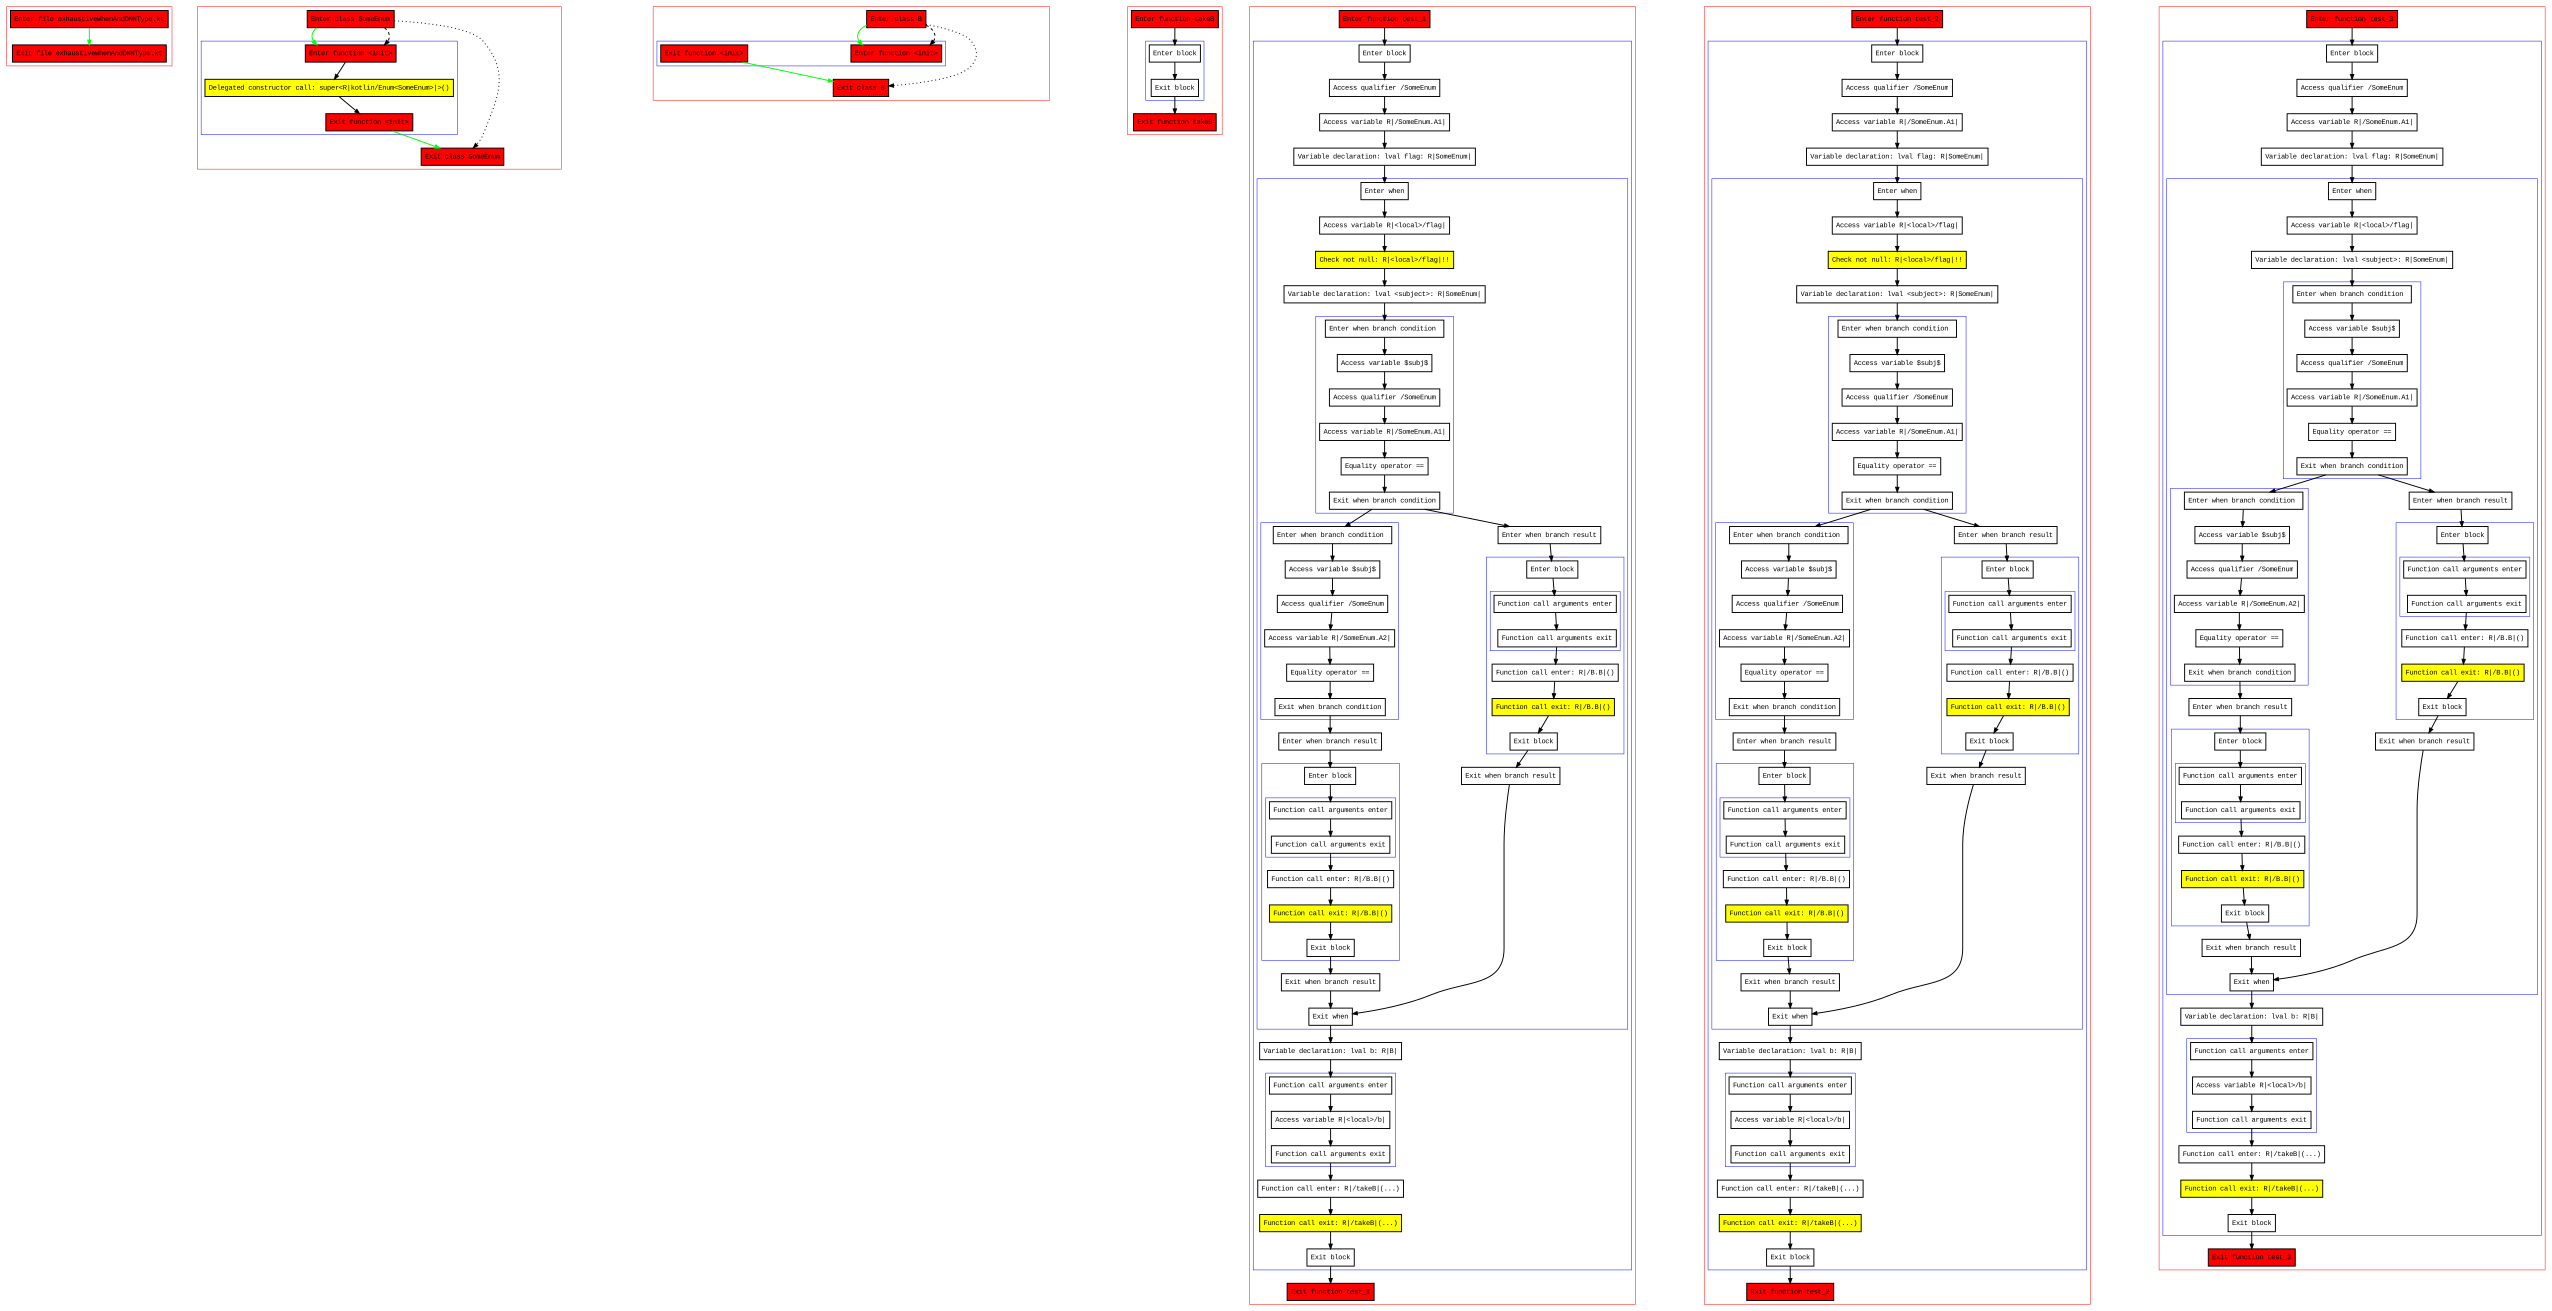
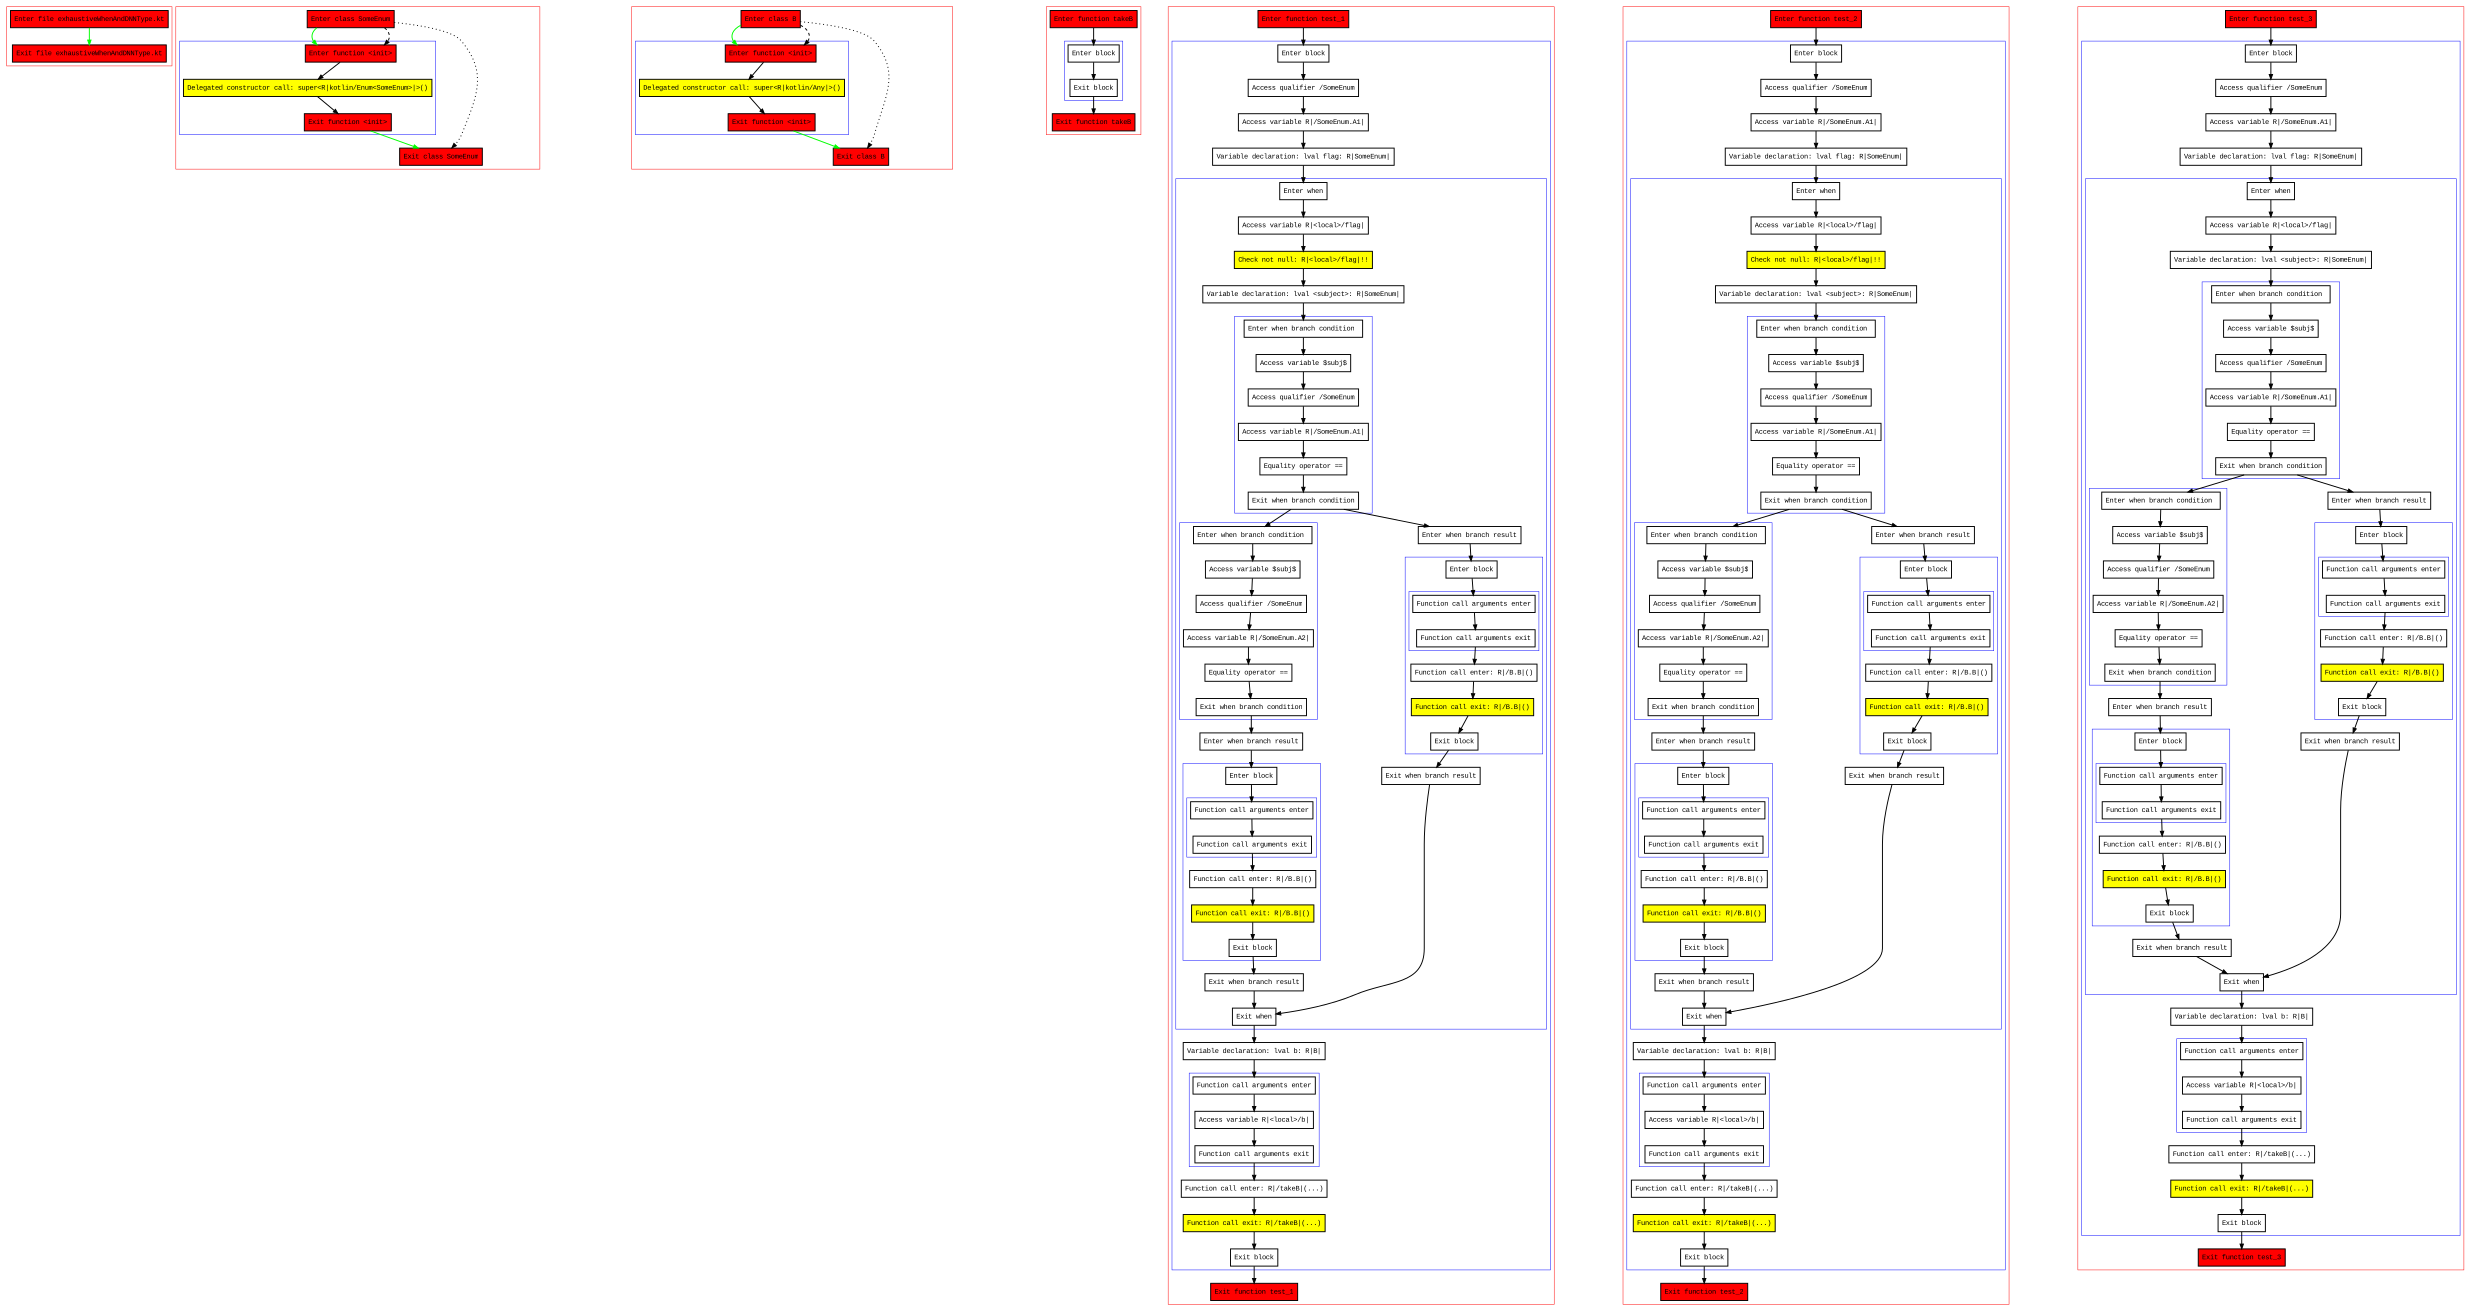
  digraph {
    nodesep=3
    fontname="Liberation Mono"
    node [penwidth=2 shape=box fontname="Liberation Mono"]
    edge [penwidth=2 fontname="Liberation Mono"]
    n1 [fillcolor=red label="Enter file exhaustiveWhenAndDNNType.kt" style=filled]
    n2 [fillcolor=red label="Exit file exhaustiveWhenAndDNNType.kt" style=filled]
    n3 [fillcolor=red label="Enter function <init>" style=filled]
    n4 [fillcolor=yellow label="Delegated constructor call: super<R|kotlin/Enum<SomeEnum>|>()" style=filled]
    n5 [fillcolor=red label="Exit function <init>" style=filled]
    n6 [fillcolor=red label="Enter class SomeEnum" style=filled]
    n7 [fillcolor=red label="Exit class SomeEnum" style=filled]
    n8 [fillcolor=red label="Enter function <init>" style=filled]
+   n9 [fillcolor=yellow label="Delegated constructor call: super<R|kotlin/Any|>()" style=filled]
    n10 [fillcolor=red label="Exit function <init>" style=filled]
    n11 [fillcolor=red label="Enter class B" style=filled]
    n12 [fillcolor=red label="Exit class B" style=filled]
    n13 [label="Enter block"]
    n14 [label="Exit block"]
    n15 [fillcolor=red label="Enter function takeB" style=filled]
    n16 [fillcolor=red label="Exit function takeB" style=filled]
    n17 [label="Enter when branch condition "]
    n18 [label="Access variable $subj$"]
    n19 [label="Access qualifier /SomeEnum"]
    n20 [label="Access variable R|/SomeEnum.A1|"]
    n21 [label="Equality operator =="]
    n22 [label="Exit when branch condition"]
    n23 [label="Enter when branch condition "]
    n24 [label="Access variable $subj$"]
    n25 [label="Access qualifier /SomeEnum"]
    n26 [label="Access variable R|/SomeEnum.A2|"]
    n27 [label="Equality operator =="]
    n28 [label="Exit when branch condition"]
    n29 [label="Function call arguments enter"]
    n30 [label="Function call arguments exit"]
    n31 [label="Enter block"]
    n32 [label="Function call enter: R|/B.B|()"]
    n33 [fillcolor=yellow label="Function call exit: R|/B.B|()" style=filled]
    n34 [label="Exit block"]
    n35 [label="Function call arguments enter"]
    n36 [label="Function call arguments exit"]
    n37 [label="Enter block"]
    n38 [label="Function call enter: R|/B.B|()"]
    n39 [fillcolor=yellow label="Function call exit: R|/B.B|()" style=filled]
    n40 [label="Exit block"]
    n41 [label="Enter when"]
    n42 [label="Access variable R|<local>/flag|"]
    n43 [fillcolor=yellow label="Check not null: R|<local>/flag|!!" style=filled]
    n44 [label="Variable declaration: lval <subject>: R|SomeEnum|"]
    n45 [label="Enter when branch result"]
    n46 [label="Exit when branch result"]
    n47 [label="Enter when branch result"]
    n48 [label="Exit when branch result"]
    n49 [label="Exit when"]
    n50 [label="Function call arguments enter"]
    n51 [label="Access variable R|<local>/b|"]
    n52 [label="Function call arguments exit"]
    n53 [label="Enter block"]
    n54 [label="Access qualifier /SomeEnum"]
    n55 [label="Access variable R|/SomeEnum.A1|"]
    n56 [label="Variable declaration: lval flag: R|SomeEnum|"]
    n57 [label="Variable declaration: lval b: R|B|"]
    n58 [label="Function call enter: R|/takeB|(...)"]
    n59 [fillcolor=yellow label="Function call exit: R|/takeB|(...)" style=filled]
    n60 [label="Exit block"]
    n61 [fillcolor=red label="Enter function test_1" style=filled]
    n62 [fillcolor=red label="Exit function test_1" style=filled]
    n63 [label="Enter when branch condition "]
    n64 [label="Access variable $subj$"]
    n65 [label="Access qualifier /SomeEnum"]
    n66 [label="Access variable R|/SomeEnum.A1|"]
    n67 [label="Equality operator =="]
    n68 [label="Exit when branch condition"]
    n69 [label="Enter when branch condition "]
    n70 [label="Access variable $subj$"]
    n71 [label="Access qualifier /SomeEnum"]
    n72 [label="Access variable R|/SomeEnum.A2|"]
    n73 [label="Equality operator =="]
    n74 [label="Exit when branch condition"]
    n75 [label="Function call arguments enter"]
    n76 [label="Function call arguments exit"]
    n77 [label="Enter block"]
    n78 [label="Function call enter: R|/B.B|()"]
    n79 [fillcolor=yellow label="Function call exit: R|/B.B|()" style=filled]
    n80 [label="Exit block"]
    n81 [label="Function call arguments enter"]
    n82 [label="Function call arguments exit"]
    n83 [label="Enter block"]
    n84 [label="Function call enter: R|/B.B|()"]
    n85 [fillcolor=yellow label="Function call exit: R|/B.B|()" style=filled]
    n86 [label="Exit block"]
    n87 [label="Enter when"]
    n88 [label="Access variable R|<local>/flag|"]
    n89 [fillcolor=yellow label="Check not null: R|<local>/flag|!!" style=filled]
    n90 [label="Variable declaration: lval <subject>: R|SomeEnum|"]
    n91 [label="Enter when branch result"]
    n92 [label="Exit when branch result"]
    n93 [label="Enter when branch result"]
    n94 [label="Exit when branch result"]
    n95 [label="Exit when"]
    n96 [label="Function call arguments enter"]
    n97 [label="Access variable R|<local>/b|"]
    n98 [label="Function call arguments exit"]
    n99 [label="Enter block"]
    n100 [label="Access qualifier /SomeEnum"]
    n101 [label="Access variable R|/SomeEnum.A1|"]
    n102 [label="Variable declaration: lval flag: R|SomeEnum|"]
    n103 [label="Variable declaration: lval b: R|B|"]
    n104 [label="Function call enter: R|/takeB|(...)"]
    n105 [fillcolor=yellow label="Function call exit: R|/takeB|(...)" style=filled]
    n106 [label="Exit block"]
    n107 [fillcolor=red label="Enter function test_2" style=filled]
    n108 [fillcolor=red label="Exit function test_2" style=filled]
    n109 [label="Enter when branch condition "]
    n110 [label="Access variable $subj$"]
    n111 [label="Access qualifier /SomeEnum"]
    n112 [label="Access variable R|/SomeEnum.A1|"]
    n113 [label="Equality operator =="]
    n114 [label="Exit when branch condition"]
    n115 [label="Enter when branch condition "]
    n116 [label="Access variable $subj$"]
    n117 [label="Access qualifier /SomeEnum"]
    n118 [label="Access variable R|/SomeEnum.A2|"]
    n119 [label="Equality operator =="]
    n120 [label="Exit when branch condition"]
    n121 [label="Function call arguments enter"]
    n122 [label="Function call arguments exit"]
    n123 [label="Enter block"]
    n124 [label="Function call enter: R|/B.B|()"]
    n125 [fillcolor=yellow label="Function call exit: R|/B.B|()" style=filled]
    n126 [label="Exit block"]
    n127 [label="Function call arguments enter"]
    n128 [label="Function call arguments exit"]
    n129 [label="Enter block"]
    n130 [label="Function call enter: R|/B.B|()"]
    n131 [fillcolor=yellow label="Function call exit: R|/B.B|()" style=filled]
    n132 [label="Exit block"]
    n133 [label="Enter when"]
    n134 [label="Access variable R|<local>/flag|"]
    n135 [label="Variable declaration: lval <subject>: R|SomeEnum|"]
    n136 [label="Enter when branch result"]
    n137 [label="Exit when branch result"]
    n138 [label="Enter when branch result"]
    n139 [label="Exit when branch result"]
    n140 [label="Exit when"]
    n141 [label="Function call arguments enter"]
    n142 [label="Access variable R|<local>/b|"]
    n143 [label="Function call arguments exit"]
    n144 [label="Enter block"]
    n145 [label="Access qualifier /SomeEnum"]
    n146 [label="Access variable R|/SomeEnum.A1|"]
    n147 [label="Variable declaration: lval flag: R|SomeEnum|"]
    n148 [label="Variable declaration: lval b: R|B|"]
    n149 [label="Function call enter: R|/takeB|(...)"]
    n150 [fillcolor=yellow label="Function call exit: R|/takeB|(...)" style=filled]
    n151 [label="Exit block"]
    n152 [fillcolor=red label="Enter function test_3" style=filled]
    n153 [fillcolor=red label="Exit function test_3" style=filled]
    subgraph cluster_1 {
      color=red
      n1
      n2
    }
    subgraph cluster_2 {
      color=red
      n6
      n7
      subgraph cluster_3 {
        color=blue
        n3
        n4
        n5
      }
    }
    subgraph cluster_4 {
      color=red
      n11
      n12
      subgraph cluster_5 {
        color=blue
        n8
+       n9
        n10
      }
    }
    subgraph cluster_6 {
      color=red
      n15
      n16
      subgraph cluster_7 {
        color=blue
        n13
        n14
      }
    }
    subgraph cluster_8 {
      color=red
      n61
      n62
      subgraph cluster_9 {
        color=blue
        n53
        n54
        n55
        n56
        n57
        n58
        n59
        n60
        subgraph cluster_10 {
          color=blue
          n41
          n42
          n43
          n44
          n45
          n46
          n47
          n48
          n49
          subgraph cluster_11 {
            color=blue
            n17
            n18
            n19
            n20
            n21
            n22
          }
          subgraph cluster_12 {
            color=blue
            n23
            n24
            n25
            n26
            n27
            n28
          }
          subgraph cluster_13 {
            color=blue
            n31
            n32
            n33
            n34
            subgraph cluster_14 {
              color=blue
              n29
              n30
            }
          }
          subgraph cluster_15 {
            color=blue
            n37
            n38
            n39
            n40
            subgraph cluster_16 {
              color=blue
              n35
              n36
            }
          }
        }
        subgraph cluster_17 {
          color=blue
          n50
          n51
          n52
        }
      }
    }
    subgraph cluster_18 {
      color=red
      n107
      n108
      subgraph cluster_19 {
        color=blue
        n99
        n100
        n101
        n102
        n103
        n104
        n105
        n106
        subgraph cluster_20 {
          color=blue
          n87
          n88
          n89
          n90
          n91
          n92
          n93
          n94
          n95
          subgraph cluster_21 {
            color=blue
            n63
            n64
            n65
            n66
            n67
            n68
          }
          subgraph cluster_22 {
            color=blue
            n69
            n70
            n71
            n72
            n73
            n74
          }
          subgraph cluster_23 {
            color=blue
            n77
            n78
            n79
            n80
            subgraph cluster_24 {
              color=blue
              n75
              n76
            }
          }
          subgraph cluster_25 {
            color=blue
            n83
            n84
            n85
            n86
            subgraph cluster_26 {
              color=blue
              n81
              n82
            }
          }
        }
        subgraph cluster_27 {
          color=blue
          n96
          n97
          n98
        }
      }
    }
    subgraph cluster_28 {
      color=red
      n152
      n153
      subgraph cluster_29 {
        color=blue
        n144
        n145
        n146
        n147
        n148
        n149
        n150
        n151
        subgraph cluster_30 {
          color=blue
          n133
          n134
          n135
          n136
          n137
          n138
          n139
          n140
          subgraph cluster_31 {
            color=blue
            n109
            n110
            n111
            n112
            n113
            n114
          }
          subgraph cluster_32 {
            color=blue
            n115
            n116
            n117
            n118
            n119
            n120
          }
          subgraph cluster_33 {
            color=blue
            n123
            n124
            n125
            n126
            subgraph cluster_34 {
              color=blue
              n121
              n122
            }
          }
          subgraph cluster_35 {
            color=blue
            n129
            n130
            n131
            n132
            subgraph cluster_36 {
              color=blue
              n127
              n128
            }
          }
        }
        subgraph cluster_37 {
          color=blue
          n141
          n142
          n143
        }
      }
    }
    n1 -> n2 [color=green]
    n3 -> n4
    n4 -> n5
    n5 -> n7 [color=green]
    n6 -> n3 [color=green]
    n6 -> n3 [style=dashed]
    n6 -> n7 [style=dotted]
+   n8 -> n9
+   n9 -> n10
    n10 -> n12 [color=green]
    n11 -> n8 [color=green]
    n11 -> n8 [style=dashed]
    n11 -> n12 [style=dotted]
    n13 -> n14
    n14 -> n16
    n15 -> n13
    n17 -> n18
    n18 -> n19
    n19 -> n20
    n20 -> n21
    n21 -> n22
    n22 -> n23
    n22 -> n47
    n23 -> n24
    n24 -> n25
    n25 -> n26
    n26 -> n27
    n27 -> n28
    n28 -> n45
    n29 -> n30
    n30 -> n32
    n31 -> n29
    n32 -> n33
    n33 -> n34
    n34 -> n46
    n35 -> n36
    n36 -> n38
    n37 -> n35
    n38 -> n39
    n39 -> n40
    n40 -> n48
    n41 -> n42
    n42 -> n43
    n43 -> n44
    n44 -> n17
    n45 -> n31
    n46 -> n49
    n47 -> n37
    n48 -> n49
    n49 -> n57
    n50 -> n51
    n51 -> n52
    n52 -> n58
    n53 -> n54
    n54 -> n55
    n55 -> n56
    n56 -> n41
    n57 -> n50
    n58 -> n59
    n59 -> n60
    n60 -> n62
    n61 -> n53
    n63 -> n64
    n64 -> n65
    n65 -> n66
    n66 -> n67
    n67 -> n68
    n68 -> n69
    n68 -> n93
    n69 -> n70
    n70 -> n71
    n71 -> n72
    n72 -> n73
    n73 -> n74
    n74 -> n91
    n75 -> n76
    n76 -> n78
    n77 -> n75
    n78 -> n79
    n79 -> n80
    n80 -> n92
    n81 -> n82
    n82 -> n84
    n83 -> n81
    n84 -> n85
    n85 -> n86
    n86 -> n94
    n87 -> n88
    n88 -> n89
    n89 -> n90
    n90 -> n63
    n91 -> n77
    n92 -> n95
    n93 -> n83
    n94 -> n95
    n95 -> n103
    n96 -> n97
    n97 -> n98
    n98 -> n104
    n99 -> n100
    n100 -> n101
    n101 -> n102
    n102 -> n87
    n103 -> n96
    n104 -> n105
    n105 -> n106
    n106 -> n108
    n107 -> n99
    n109 -> n110
    n110 -> n111
    n111 -> n112
    n112 -> n113
    n113 -> n114
    n114 -> n115
    n114 -> n138
    n115 -> n116
    n116 -> n117
    n117 -> n118
    n118 -> n119
    n119 -> n120
    n120 -> n136
    n121 -> n122
    n122 -> n124
    n123 -> n121
    n124 -> n125
    n125 -> n126
    n126 -> n137
    n127 -> n128
    n128 -> n130
    n129 -> n127
    n130 -> n131
    n131 -> n132
    n132 -> n139
    n133 -> n134
    n134 -> n135
    n135 -> n109
    n136 -> n123
    n137 -> n140
    n138 -> n129
    n139 -> n140
    n140 -> n148
    n141 -> n142
    n142 -> n143
    n143 -> n149
    n144 -> n145
    n145 -> n146
    n146 -> n147
    n147 -> n133
    n148 -> n141
    n149 -> n150
    n150 -> n151
    n151 -> n153
    n152 -> n144
  }
